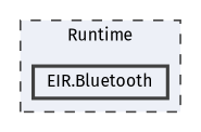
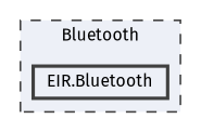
  digraph {
    compound=true
    fontname="Fira Sans"
    n1 [color=grey25 fillcolor="#edf0f7" fontname="Fira Sans" fontsize=10 height=0.2 label="EIR.Bluetooth" shape=box style="filled,bold" width=0.4]
    subgraph cluster_1 {
      bgcolor="#edf0f7"
      fontsize=10
-     label=Runtime
+     label=Bluetooth
      pencolor=grey25
      style="filled,dashed"
      n1
    }
  }
